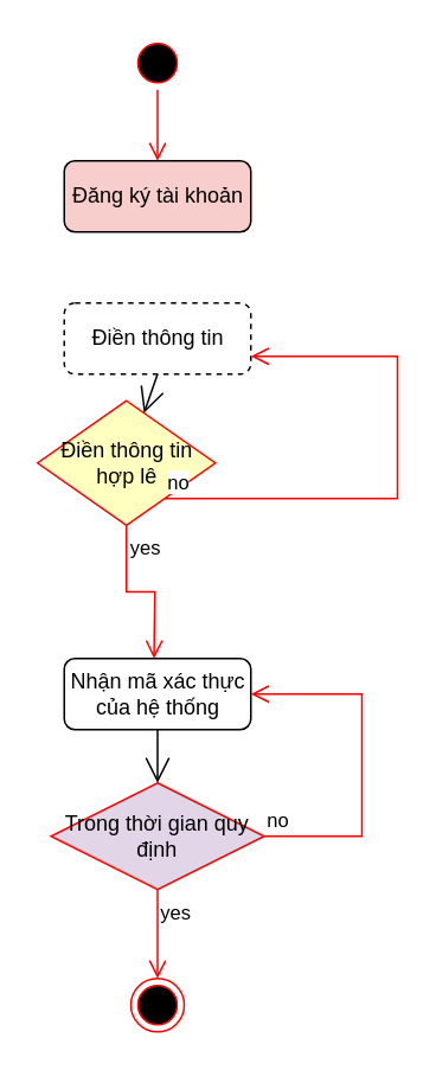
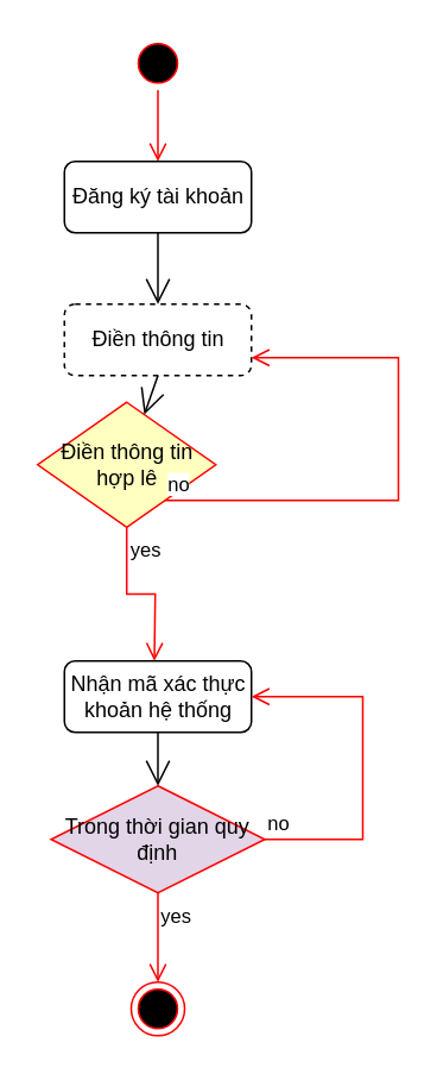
  <mxCell id="0" />
  <mxCell id="1" parent="0" />
  <mxCell id="2" value="" style="ellipse;html=1;shape=startState;fillColor=#000000;strokeColor=#ff0000;" vertex="1" parent="1"><mxGeometry x="73" y="20" width="30" height="30" as="geometry" /></mxCell>
  <mxCell id="3" value="" style="edgeStyle=orthogonalEdgeStyle;html=1;verticalAlign=bottom;endArrow=open;endSize=8;strokeColor=#ff0000;rounded=0;entryX=0.5;entryY=0;entryDx=0;entryDy=0;" edge="1" source="2" parent="1" target="4"><mxGeometry relative="1" as="geometry"><mxPoint x="88" y="110" as="targetPoint" /></mxGeometry></mxCell>
- <mxCell id="4" value="Đăng ký tài khoản" style="rounded=1;whiteSpace=wrap;html=1;fillColor=#f8cecc;" vertex="1" parent="1"><mxGeometry x="35.5" y="90" width="105" height="40" as="geometry" /></mxCell>
+ <mxCell id="4" value="Đăng ký tài khoản" style="rounded=1;whiteSpace=wrap;html=1;" vertex="1" parent="1"><mxGeometry x="35.5" y="90" width="105" height="40" as="geometry" /></mxCell>
  <mxCell id="5" value="Điền thông tin" style="rounded=1;whiteSpace=wrap;html=1;dashed=1;" vertex="1" parent="1"><mxGeometry x="35.5" y="170" width="105" height="40" as="geometry" /></mxCell>
  <mxCell id="6" value="Điền thông tin hợp lê" style="rhombus;whiteSpace=wrap;html=1;fillColor=#ffffc0;strokeColor=#ff0000;" vertex="1" parent="1"><mxGeometry x="20.5" y="225" width="100" height="70" as="geometry" /></mxCell>
  <mxCell id="7" value="no" style="edgeStyle=orthogonalEdgeStyle;html=1;align=left;verticalAlign=bottom;endArrow=open;endSize=8;strokeColor=#ff0000;rounded=0;entryX=1;entryY=0.75;entryDx=0;entryDy=0;" edge="1" source="6" parent="1" target="5"><mxGeometry x="-1" relative="1" as="geometry"><mxPoint x="143" y="200" as="targetPoint" /><Array as="points"><mxPoint x="223" y="280" /><mxPoint x="223" y="200" /></Array></mxGeometry></mxCell>
  <mxCell id="8" value="yes" style="edgeStyle=orthogonalEdgeStyle;html=1;align=left;verticalAlign=top;endArrow=open;endSize=8;strokeColor=#ff0000;rounded=0;" edge="1" source="6" parent="1"><mxGeometry x="-1" relative="1" as="geometry"><mxPoint x="86" y="370" as="targetPoint" /></mxGeometry></mxCell>
+ <mxCell id="9" value="" style="endArrow=open;endFill=1;endSize=12;html=1;rounded=0;exitX=0.5;exitY=1;exitDx=0;exitDy=0;entryX=0.5;entryY=0;entryDx=0;entryDy=0;" edge="1" parent="1" source="4" target="5"><mxGeometry width="160" relative="1" as="geometry"><mxPoint x="23" y="300" as="sourcePoint" /><mxPoint x="183" y="300" as="targetPoint" /></mxGeometry></mxCell>
  <mxCell id="10" value="" style="endArrow=open;endFill=1;endSize=12;html=1;rounded=0;exitX=0.5;exitY=1;exitDx=0;exitDy=0;" edge="1" parent="1" source="5" target="6"><mxGeometry width="160" relative="1" as="geometry"><mxPoint x="98" y="140" as="sourcePoint" /><mxPoint x="98" y="180" as="targetPoint" /></mxGeometry></mxCell>
- <mxCell id="11" value="Nhận mã xác thực của hệ thống" style="rounded=1;whiteSpace=wrap;html=1;" vertex="1" parent="1"><mxGeometry x="35.5" y="370" width="105" height="40" as="geometry" /></mxCell>
+ <mxCell id="11" value="Nhận mã xác thực khoản hệ thống" style="rounded=1;whiteSpace=wrap;html=1;" vertex="1" parent="1"><mxGeometry x="35.5" y="370" width="105" height="40" as="geometry" /></mxCell>
  <mxCell id="12" value="Trong thời gian quy định" style="rhombus;whiteSpace=wrap;html=1;fillColor=#e1d5e7;strokeColor=#ff0000;" vertex="1" parent="1"><mxGeometry x="28" y="440" width="120" height="60" as="geometry" /></mxCell>
  <mxCell id="13" value="no" style="edgeStyle=orthogonalEdgeStyle;html=1;align=left;verticalAlign=bottom;endArrow=open;endSize=8;strokeColor=#ff0000;rounded=0;entryX=1;entryY=0.5;entryDx=0;entryDy=0;" edge="1" source="12" parent="1" target="11"><mxGeometry x="-1" relative="1" as="geometry"><mxPoint x="203" y="350" as="targetPoint" /><Array as="points"><mxPoint x="203" y="470" /><mxPoint x="203" y="390" /></Array></mxGeometry></mxCell>
  <mxCell id="14" value="yes" style="edgeStyle=orthogonalEdgeStyle;html=1;align=left;verticalAlign=top;endArrow=open;endSize=8;strokeColor=#ff0000;rounded=0;entryX=0.5;entryY=0;entryDx=0;entryDy=0;" edge="1" source="12" parent="1" target="16"><mxGeometry x="-1" relative="1" as="geometry"><mxPoint x="63" y="540" as="targetPoint" /></mxGeometry></mxCell>
  <mxCell id="15" value="" style="endArrow=open;endFill=1;endSize=12;html=1;rounded=0;exitX=0.5;exitY=1;exitDx=0;exitDy=0;entryX=0.5;entryY=0;entryDx=0;entryDy=0;" edge="1" parent="1" source="11" target="12"><mxGeometry width="160" relative="1" as="geometry"><mxPoint x="98" y="140" as="sourcePoint" /><mxPoint x="98" y="180" as="targetPoint" /></mxGeometry></mxCell>
  <mxCell id="16" value="" style="ellipse;html=1;shape=endState;fillColor=#000000;strokeColor=#ff0000;" vertex="1" parent="1"><mxGeometry x="73" y="550" width="30" height="30" as="geometry" /></mxCell>
